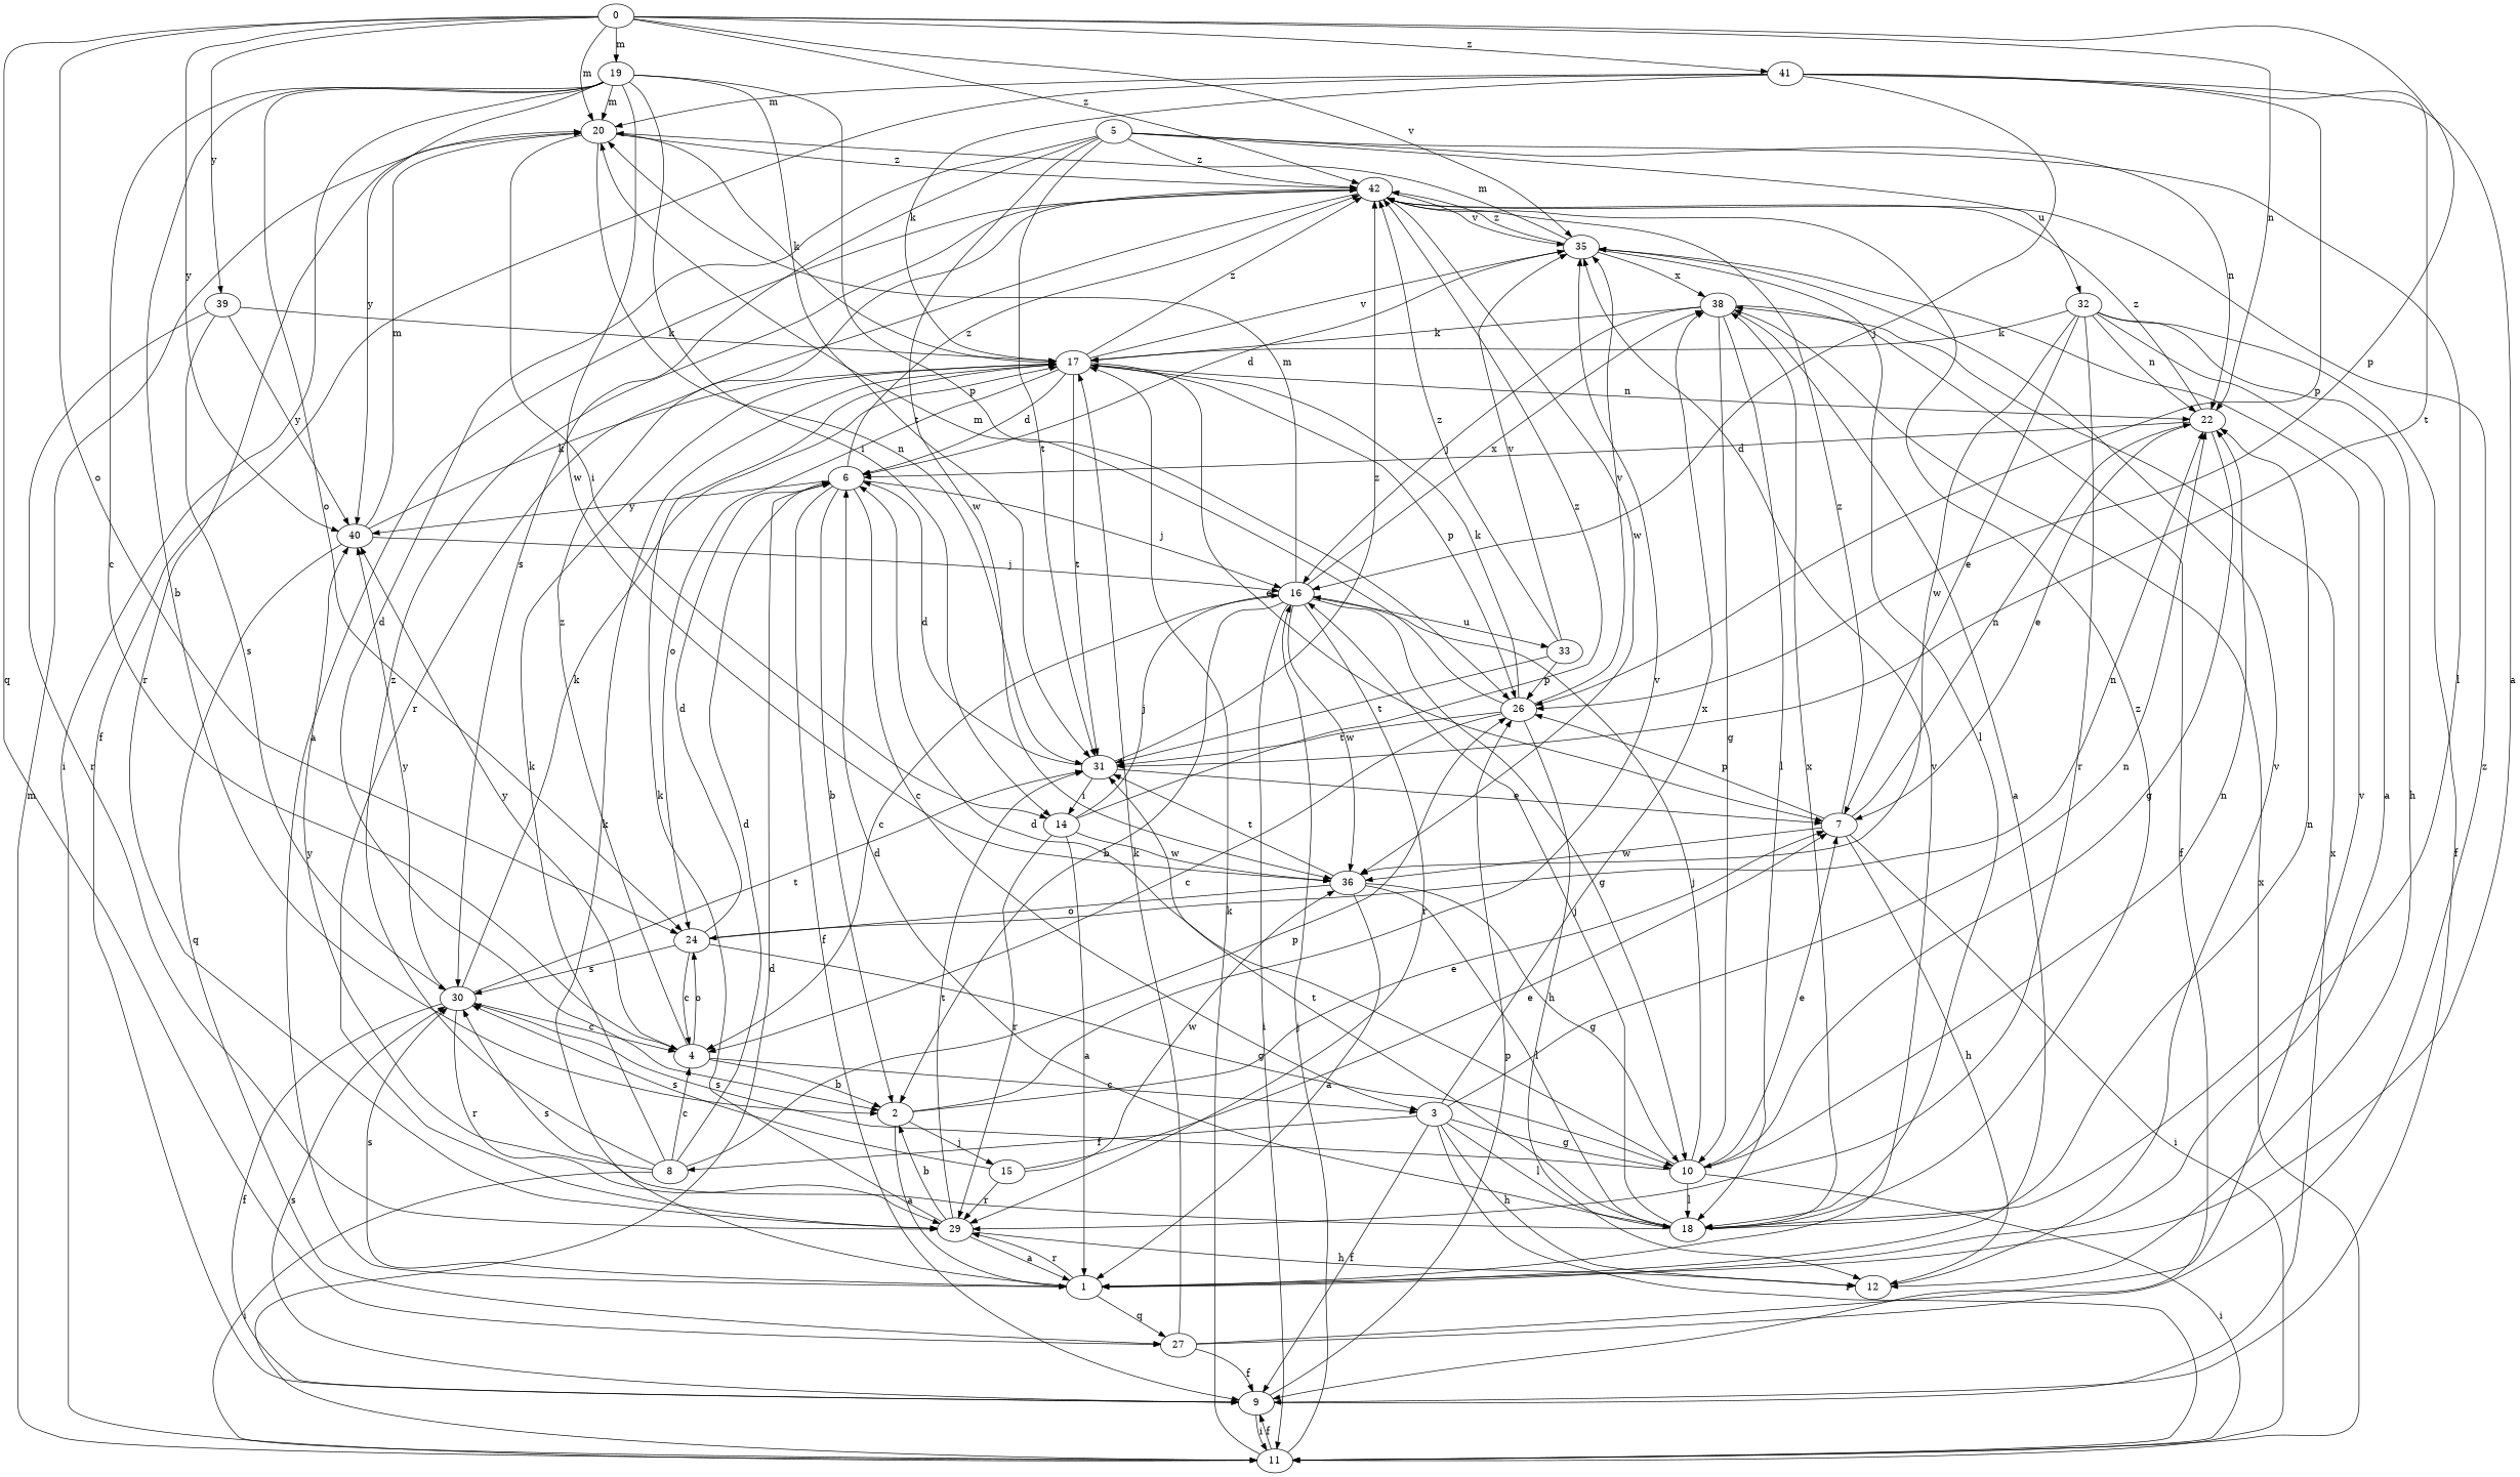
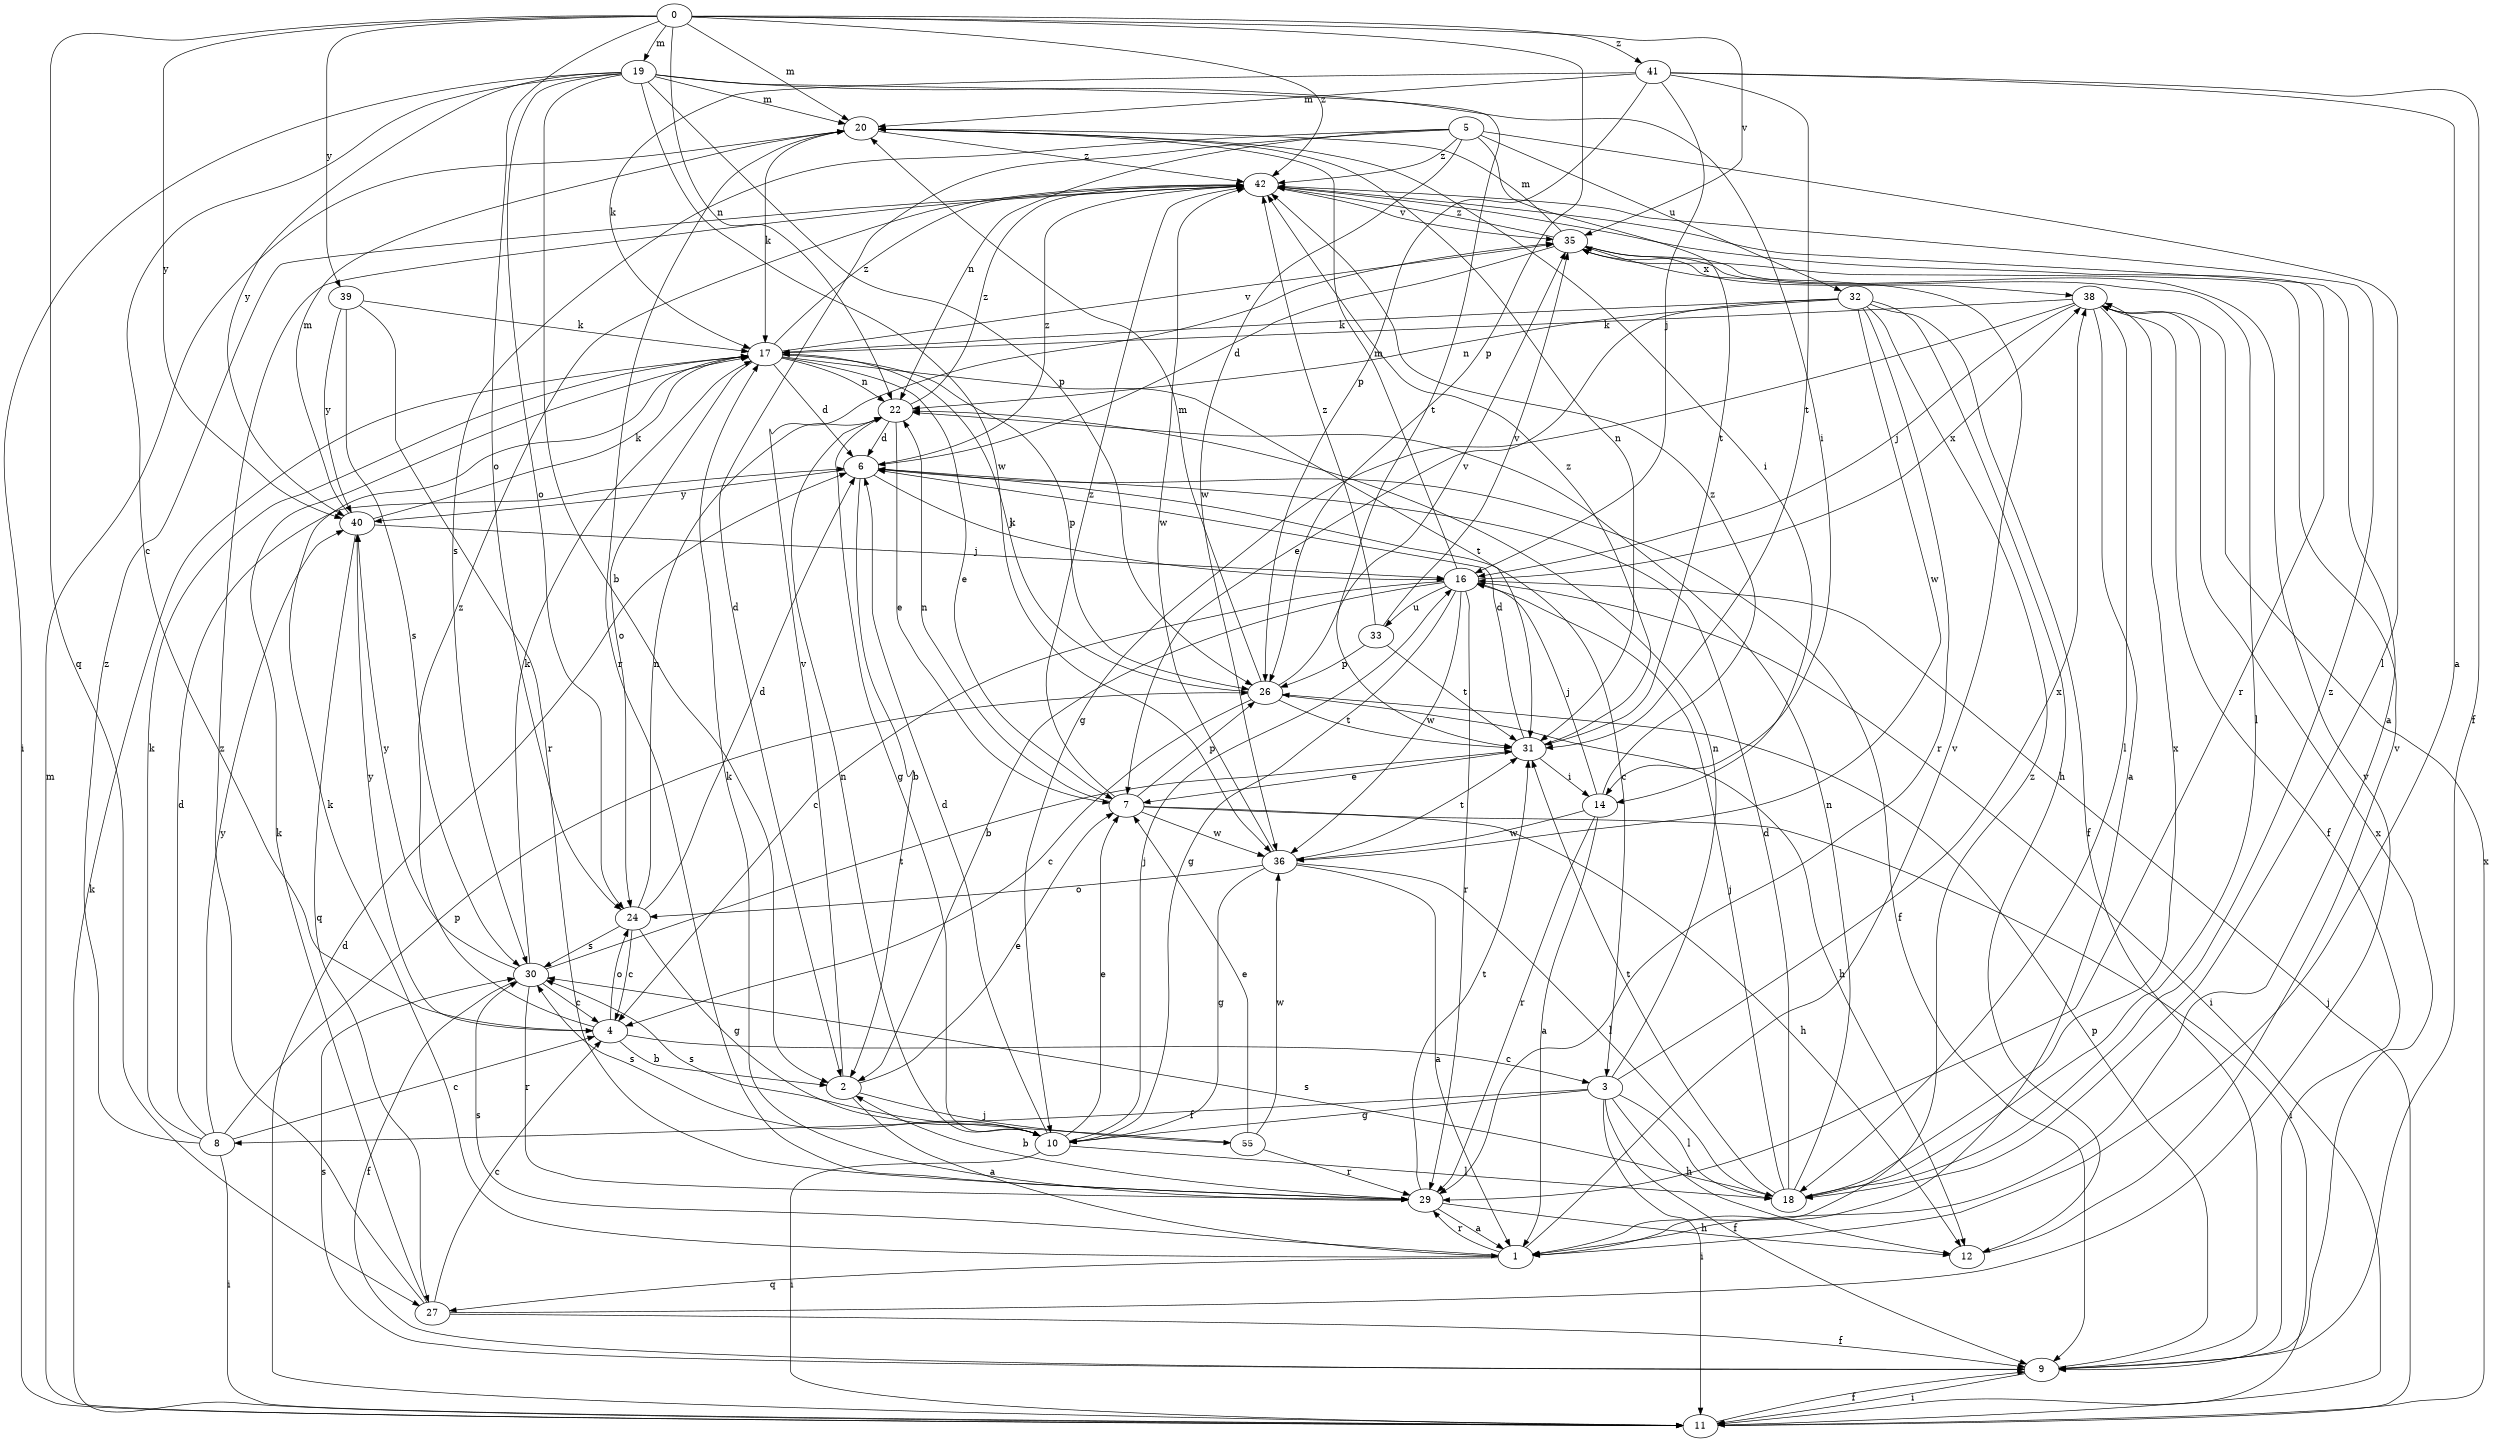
  strict digraph {
    0
    19
    20
    22
    24
    26
    27
    35
    39
    40
    41
    42
    2
    n14 [label=11]
    4
    31
    36
    14
    17
    29
    7
    10
    6
    30
    12
    9
    18
    38
    16
    1
-   15
+   15 [label=55]
    5
    32
    3
    8
    33
    0 -> 19 [label=m]
    0 -> 20 [label=m]
    0 -> 22 [label=n]
    0 -> 24 [label=o]
    0 -> 26 [label=p]
    0 -> 27 [label=q]
    0 -> 35 [label=v]
    0 -> 39 [label=y]
    0 -> 40 [label=y]
    0 -> 41 [label=z]
    0 -> 42 [label=z]
    19 -> 20 [label=m]
    19 -> 24 [label=o]
    19 -> 26 [label=p]
    19 -> 40 [label=y]
    19 -> 2 [label=b]
    19 -> n14 [label=i]
    19 -> 4 [label=c]
    19 -> 31 [label=t]
    19 -> 36 [label=w]
    19 -> 14 [label=i]
    20 -> 42 [label=z]
    20 -> 31 [label=n]
    20 -> 14 [label=i]
    20 -> 17 [label=k]
    20 -> 29 [label=r]
    22 -> 42 [label=z]
    22 -> 7 [label=e]
    22 -> 10 [label=g]
    22 -> 6 [label=d]
    24 -> 22 [label=n]
    24 -> 4 [label=c]
    24 -> 10 [label=g]
    24 -> 6 [label=d]
    24 -> 30 [label=s]
    26 -> 20 [label=m]
    26 -> 35 [label=v]
    26 -> 4 [label=c]
    26 -> 31 [label=t]
    26 -> 17 [label=k]
    26 -> 12 [label=h]
    27 -> 35 [label=v]
    27 -> 42 [label=z]
+   27 -> 4 [label=c]
    27 -> 17 [label=k]
    27 -> 9 [label=f]
    35 -> 20 [label=m]
    35 -> 42 [label=z]
    35 -> 6 [label=d]
    35 -> 18 [label=l]
    35 -> 38 [label=x]
    39 -> 40 [label=y]
    39 -> 17 [label=k]
    39 -> 29 [label=r]
    39 -> 30 [label=s]
    40 -> 20 [label=m]
    40 -> 27 [label=q]
    40 -> 17 [label=k]
    40 -> 16 [label=j]
    41 -> 20 [label=m]
    41 -> 26 [label=p]
    41 -> 31 [label=t]
    41 -> 17 [label=k]
    41 -> 9 [label=f]
    41 -> 16 [label=j]
    41 -> 1 [label=a]
    42 -> 35 [label=v]
-   42 -> 36 [label=w]
+   36 -> 42 [label=w]
    42 -> 29 [label=r]
    42 -> 1 [label=a]
    2 -> 35 [label=v]
    2 -> 7 [label=e]
    2 -> 1 [label=a]
    2 -> 15 [label=j]
    n14 -> 20 [label=m]
    n14 -> 17 [label=k]
    n14 -> 6 [label=d]
    n14 -> 9 [label=f]
    n14 -> 38 [label=x]
    n14 -> 16 [label=j]
    4 -> 24 [label=o]
    4 -> 40 [label=y]
    4 -> 42 [label=z]
    4 -> 2 [label=b]
    4 -> 3 [label=c]
    31 -> 42 [label=z]
    31 -> 14 [label=i]
    31 -> 7 [label=e]
    31 -> 6 [label=d]
    36 -> 24 [label=o]
    36 -> 31 [label=t]
    36 -> 10 [label=g]
    36 -> 18 [label=l]
    36 -> 1 [label=a]
    14 -> 42 [label=z]
    14 -> 36 [label=w]
    14 -> 29 [label=r]
    14 -> 16 [label=j]
    14 -> 1 [label=a]
    17 -> 22 [label=n]
    17 -> 24 [label=o]
    17 -> 26 [label=p]
    17 -> 35 [label=v]
    17 -> 42 [label=z]
    17 -> 31 [label=t]
    17 -> 7 [label=e]
    17 -> 6 [label=d]
    29 -> 2 [label=b]
    29 -> 31 [label=t]
    29 -> 17 [label=k]
    29 -> 12 [label=h]
    29 -> 1 [label=a]
    7 -> 22 [label=n]
    7 -> 26 [label=p]
    7 -> 42 [label=z]
    7 -> n14 [label=i]
    7 -> 36 [label=w]
    7 -> 12 [label=h]
    10 -> 22 [label=n]
    10 -> n14 [label=i]
    10 -> 7 [label=e]
    10 -> 6 [label=d]
    10 -> 30 [label=s]
    10 -> 18 [label=l]
    10 -> 16 [label=j]
    6 -> 40 [label=y]
    6 -> 42 [label=z]
    6 -> 2 [label=b]
    6 -> 9 [label=f]
    6 -> 16 [label=j]
    6 -> 3 [label=c]
    30 -> 40 [label=y]
    30 -> 4 [label=c]
    30 -> 31 [label=t]
    30 -> 17 [label=k]
    30 -> 29 [label=r]
    30 -> 9 [label=f]
    12 -> 35 [label=v]
    9 -> 26 [label=p]
    9 -> n14 [label=i]
    9 -> 30 [label=s]
    9 -> 38 [label=x]
    18 -> 22 [label=n]
    18 -> 42 [label=z]
    18 -> 31 [label=t]
    18 -> 6 [label=d]
    18 -> 30 [label=s]
    18 -> 38 [label=x]
    18 -> 16 [label=j]
    38 -> 17 [label=k]
    38 -> 10 [label=g]
    38 -> 9 [label=f]
    38 -> 18 [label=l]
    38 -> 16 [label=j]
    38 -> 1 [label=a]
    16 -> 20 [label=m]
    16 -> 2 [label=b]
    16 -> n14 [label=i]
    16 -> 4 [label=c]
    16 -> 36 [label=w]
    16 -> 29 [label=r]
    16 -> 10 [label=g]
    16 -> 38 [label=x]
    16 -> 33 [label=u]
    1 -> 27 [label=q]
    1 -> 35 [label=v]
    1 -> 17 [label=k]
    1 -> 29 [label=r]
    1 -> 30 [label=s]
    15 -> 36 [label=w]
    15 -> 29 [label=r]
    15 -> 7 [label=e]
    15 -> 30 [label=s]
    5 -> 22 [label=n]
    5 -> 42 [label=z]
    5 -> 2 [label=d]
    5 -> 31 [label=t]
    5 -> 36 [label=w]
    5 -> 30 [label=s]
    5 -> 18 [label=l]
    5 -> 32 [label=u]
    32 -> 22 [label=n]
    32 -> 36 [label=w]
    32 -> 17 [label=k]
    32 -> 29 [label=r]
    32 -> 7 [label=e]
    32 -> 12 [label=h]
    32 -> 9 [label=f]
-   32 -> 1 [label=a]
+   32 -> 1 [label=z]
    3 -> 22 [label=n]
    3 -> n14 [label=i]
    3 -> 10 [label=g]
    3 -> 12 [label=h]
    3 -> 9 [label=f]
    3 -> 18 [label=l]
    3 -> 38 [label=x]
    3 -> 8 [label=f]
    8 -> 26 [label=p]
    8 -> 40 [label=y]
    8 -> 42 [label=z]
    8 -> n14 [label=i]
    8 -> 4 [label=c]
    8 -> 17 [label=k]
    8 -> 6 [label=d]
    33 -> 26 [label=p]
    33 -> 35 [label=v]
    33 -> 42 [label=z]
    33 -> 31 [label=t]
  }
